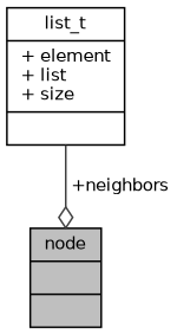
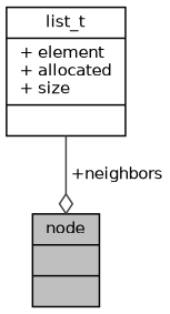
  digraph {
    node [color=black fontname=Helvetica fontsize=10 shape=record style=filled]
    n1 [fillcolor=grey75 fontcolor=black height=0.2 label="{node\n||}" width=0.4]
-   n2 [fillcolor=white height=0.2 label="{list_t\n|+ element\l+ list\l+ size\l|}" width=0.4]
+   n2 [fillcolor=white height=0.2 label="{list_t\n|+ element\l+ allocated\l+ size\l|}" width=0.4]
    n2 -> n1 [arrowhead=odiamond color=grey25 fontname=Helvetica fontsize=10 label=" +neighbors" labelfontname=Helvetica labelfontsize=10 style=solid]
  }
